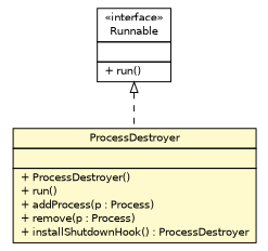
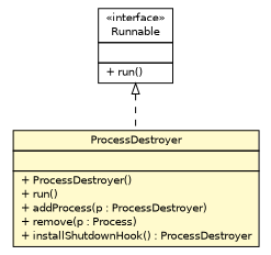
  digraph {
    nodesep=0.25
    ranksep=0.5
    node [fontcolor=black fontname=Helvetica fontsize=10.0 shape=plaintext]
-   n1 [label=<<table title="sorcer.launcher.process.ProcessDestroyer" border="0" cellborder="1" cellspacing="0" cellpadding="2" port="p" bgcolor="lemonChiffon" href="./ProcessDestroyer.html"> 		<tr><td><table border="0" cellspacing="0" cellpadding="1"> <tr><td align="center" balign="center"> ProcessDestroyer </td></tr> 		</table></td></tr> 		<tr><td><table border="0" cellspacing="0" cellpadding="1"> <tr><td align="left" balign="left">  </td></tr> 		</table></td></tr> 		<tr><td><table border="0" cellspacing="0" cellpadding="1"> <tr><td align="left" balign="left"> + ProcessDestroyer() </td></tr> <tr><td align="left" balign="left"> + run() </td></tr> <tr><td align="left" balign="left"> + addProcess(p : Process) </td></tr> <tr><td align="left" balign="left"> + remove(p : Process) </td></tr> <tr><td align="left" balign="left"> + installShutdownHook() : ProcessDestroyer </td></tr> 		</table></td></tr> 		</table>>]
+   n1 [label=<<table title="sorcer.launcher.process.ProcessDestroyer" border="0" cellborder="1" cellspacing="0" cellpadding="2" port="p" bgcolor="lemonChiffon" href="./ProcessDestroyer.html"> 		<tr><td><table border="0" cellspacing="0" cellpadding="1"> <tr><td align="center" balign="center"> ProcessDestroyer </td></tr> 		</table></td></tr> 		<tr><td><table border="0" cellspacing="0" cellpadding="1"> <tr><td align="left" balign="left">  </td></tr> 		</table></td></tr> 		<tr><td><table border="0" cellspacing="0" cellpadding="1"> <tr><td align="left" balign="left"> + ProcessDestroyer() </td></tr> <tr><td align="left" balign="left"> + run() </td></tr> <tr><td align="left" balign="left"> + addProcess(p : ProcessDestroyer) </td></tr> <tr><td align="left" balign="left"> + remove(p : Process) </td></tr> <tr><td align="left" balign="left"> + installShutdownHook() : ProcessDestroyer </td></tr> 		</table></td></tr> 		</table>>]
    n2 [label=<<table title="java.lang.Runnable" border="0" cellborder="1" cellspacing="0" cellpadding="2" port="p" href="http://docs.oracle.com/javase/7/docs/api/java/lang/Runnable.html"> 		<tr><td><table border="0" cellspacing="0" cellpadding="1"> <tr><td align="center" balign="center"> &#171;interface&#187; </td></tr> <tr><td align="center" balign="center"> Runnable </td></tr> 		</table></td></tr> 		<tr><td><table border="0" cellspacing="0" cellpadding="1"> <tr><td align="left" balign="left">  </td></tr> 		</table></td></tr> 		<tr><td><table border="0" cellspacing="0" cellpadding="1"> <tr><td align="left" balign="left"> + run() </td></tr> 		</table></td></tr> 		</table>>]
    n2 -> n1 [arrowtail=empty dir=back fontname=Helvetica fontsize=10 headport=p labelfontname=Helvetica labelfontsize=10 style=dashed tailport=p]
  }
